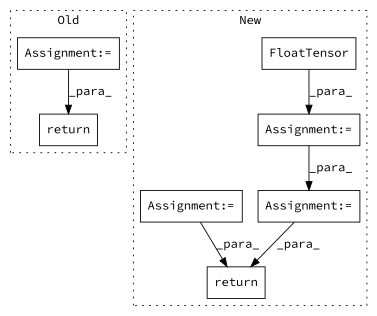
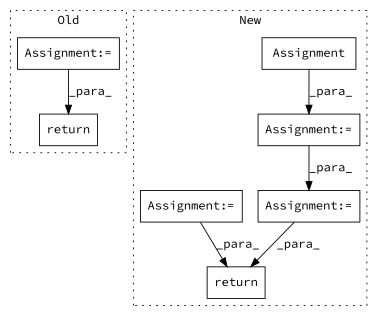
  digraph {
    fontname="Source Code Pro"
    node [a=7 l=1 shape=box fontname="Source Code Pro"]
    edge [fontname="Source Code Pro"]
    n1 [a=41 l=12 label=return s=658]
    n2 [label="Assignment:=" s=628]
-   n3 [a=32 l="12,1" label=FloatTensor s="521,555"]
+   n3 [a=32 l="12,1" label=Assignment s="521,555"]
    n4 [label="Assignment:=" s=565]
    n5 [label="Assignment:=" s=608]
    n6 [a=41 l=7 label=return s=742]
    n7 [label="Assignment:=" s=713]
    subgraph cluster_1 {
      label=Old
      style=dotted
      n1
      n2
    }
    subgraph cluster_2 {
      label=New
      style=dotted
      n3
      n4
      n5
      n6
      n7
    }
    n2 -> n1 [label=_para_]
    n3 -> n4 [label=_para_]
    n4 -> n5 [label=_para_]
    n5 -> n6 [label=_para_]
    n7 -> n6 [label=_para_]
  }
